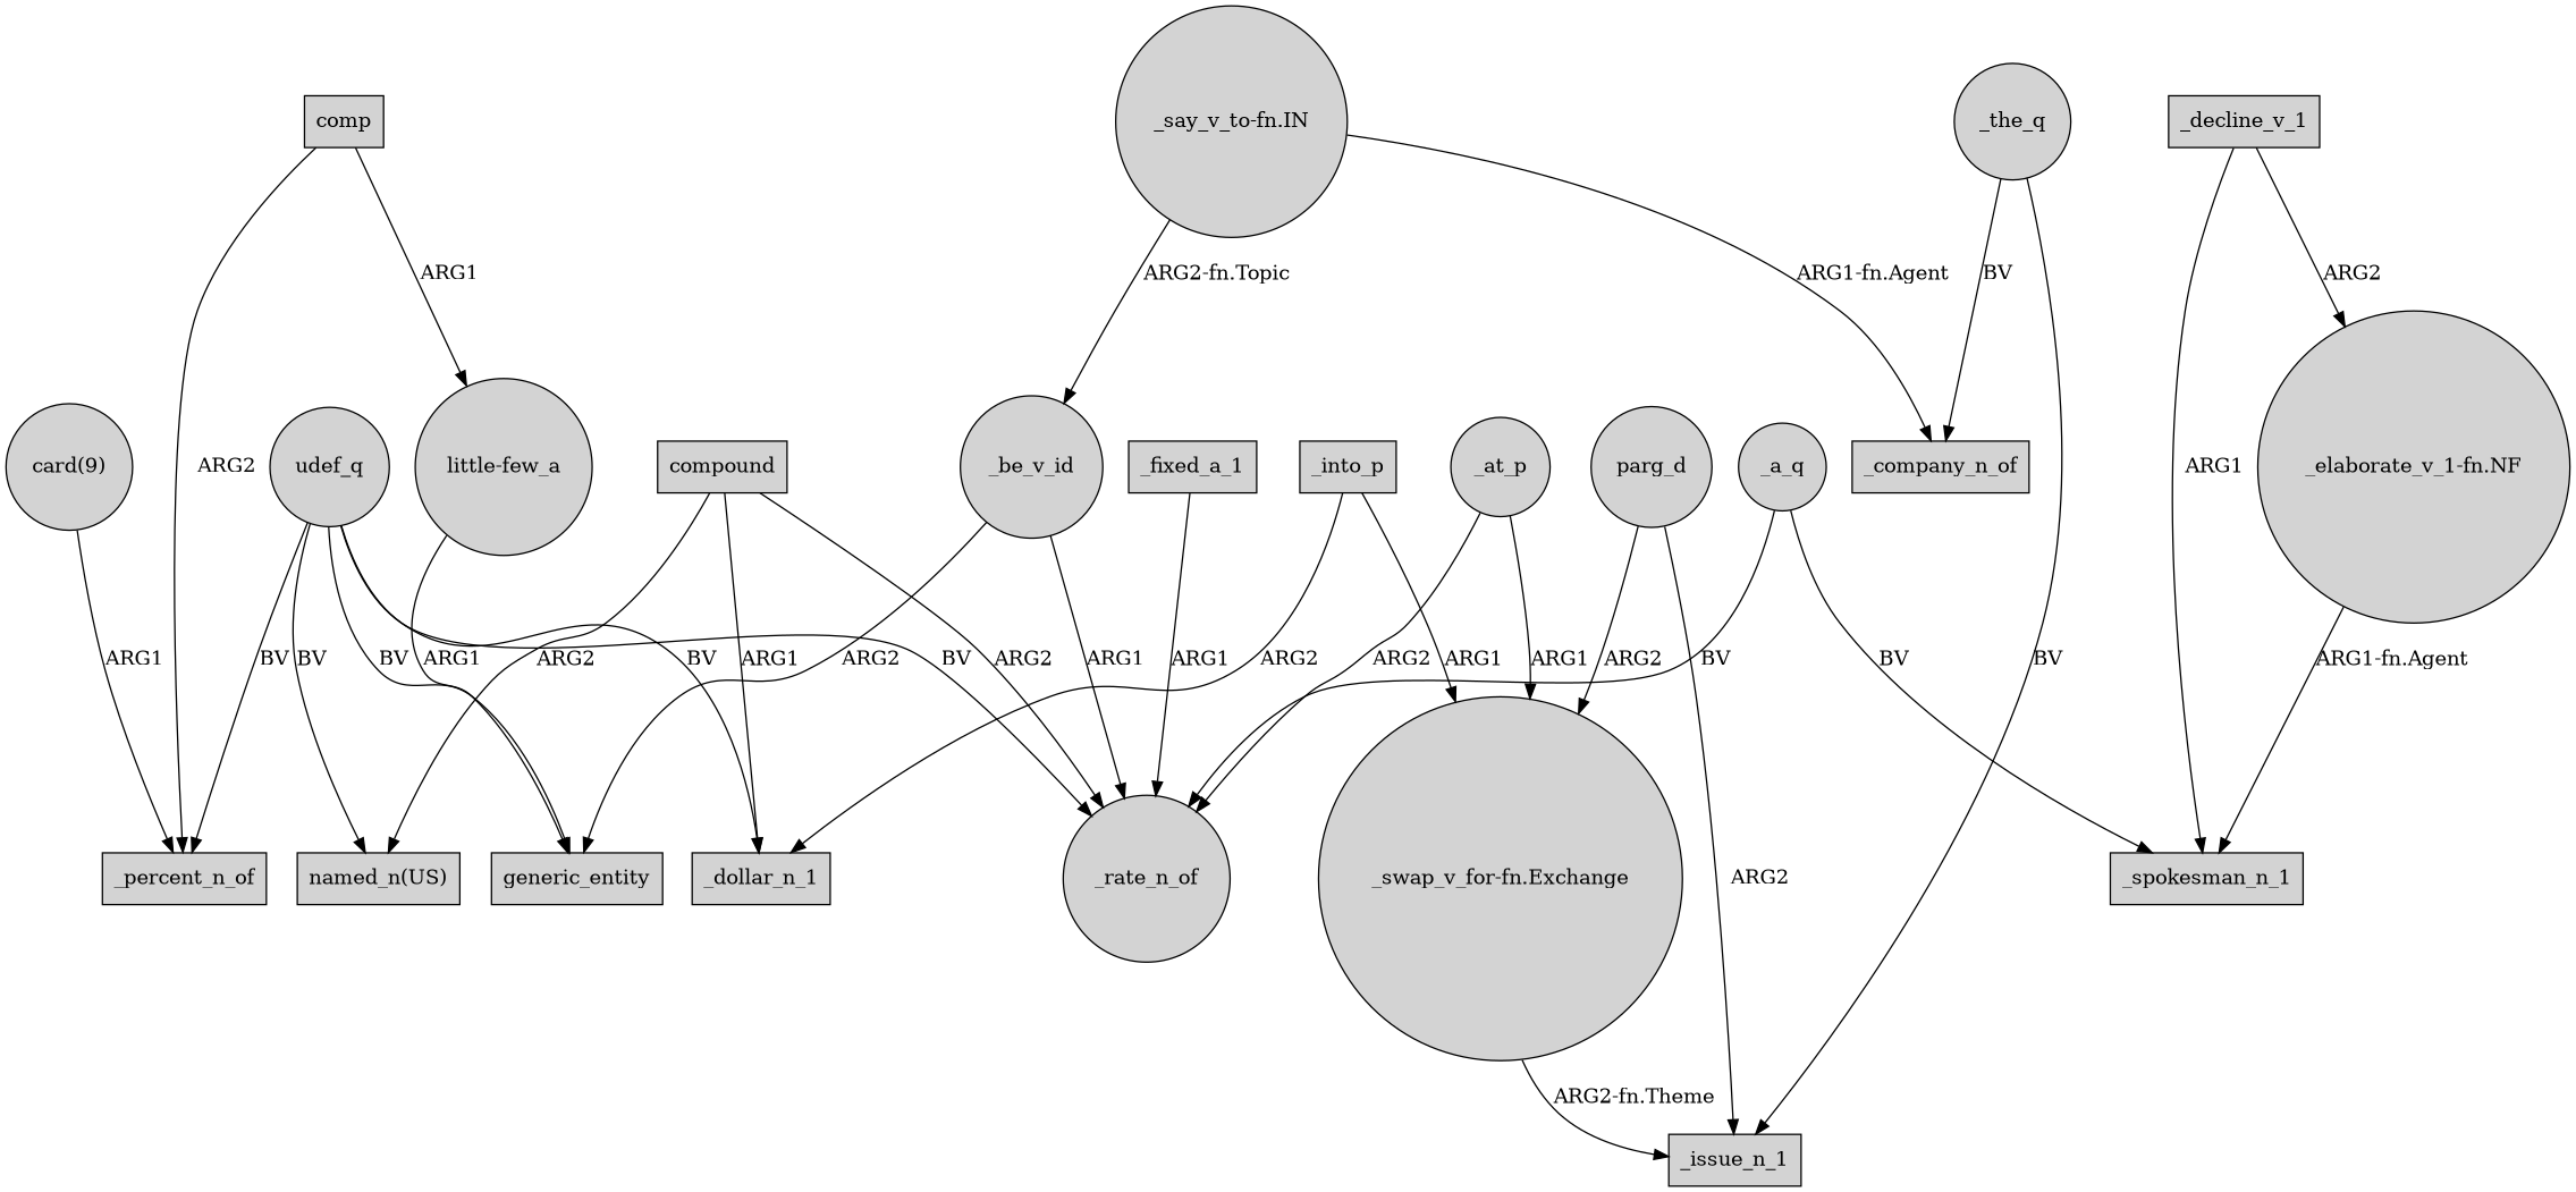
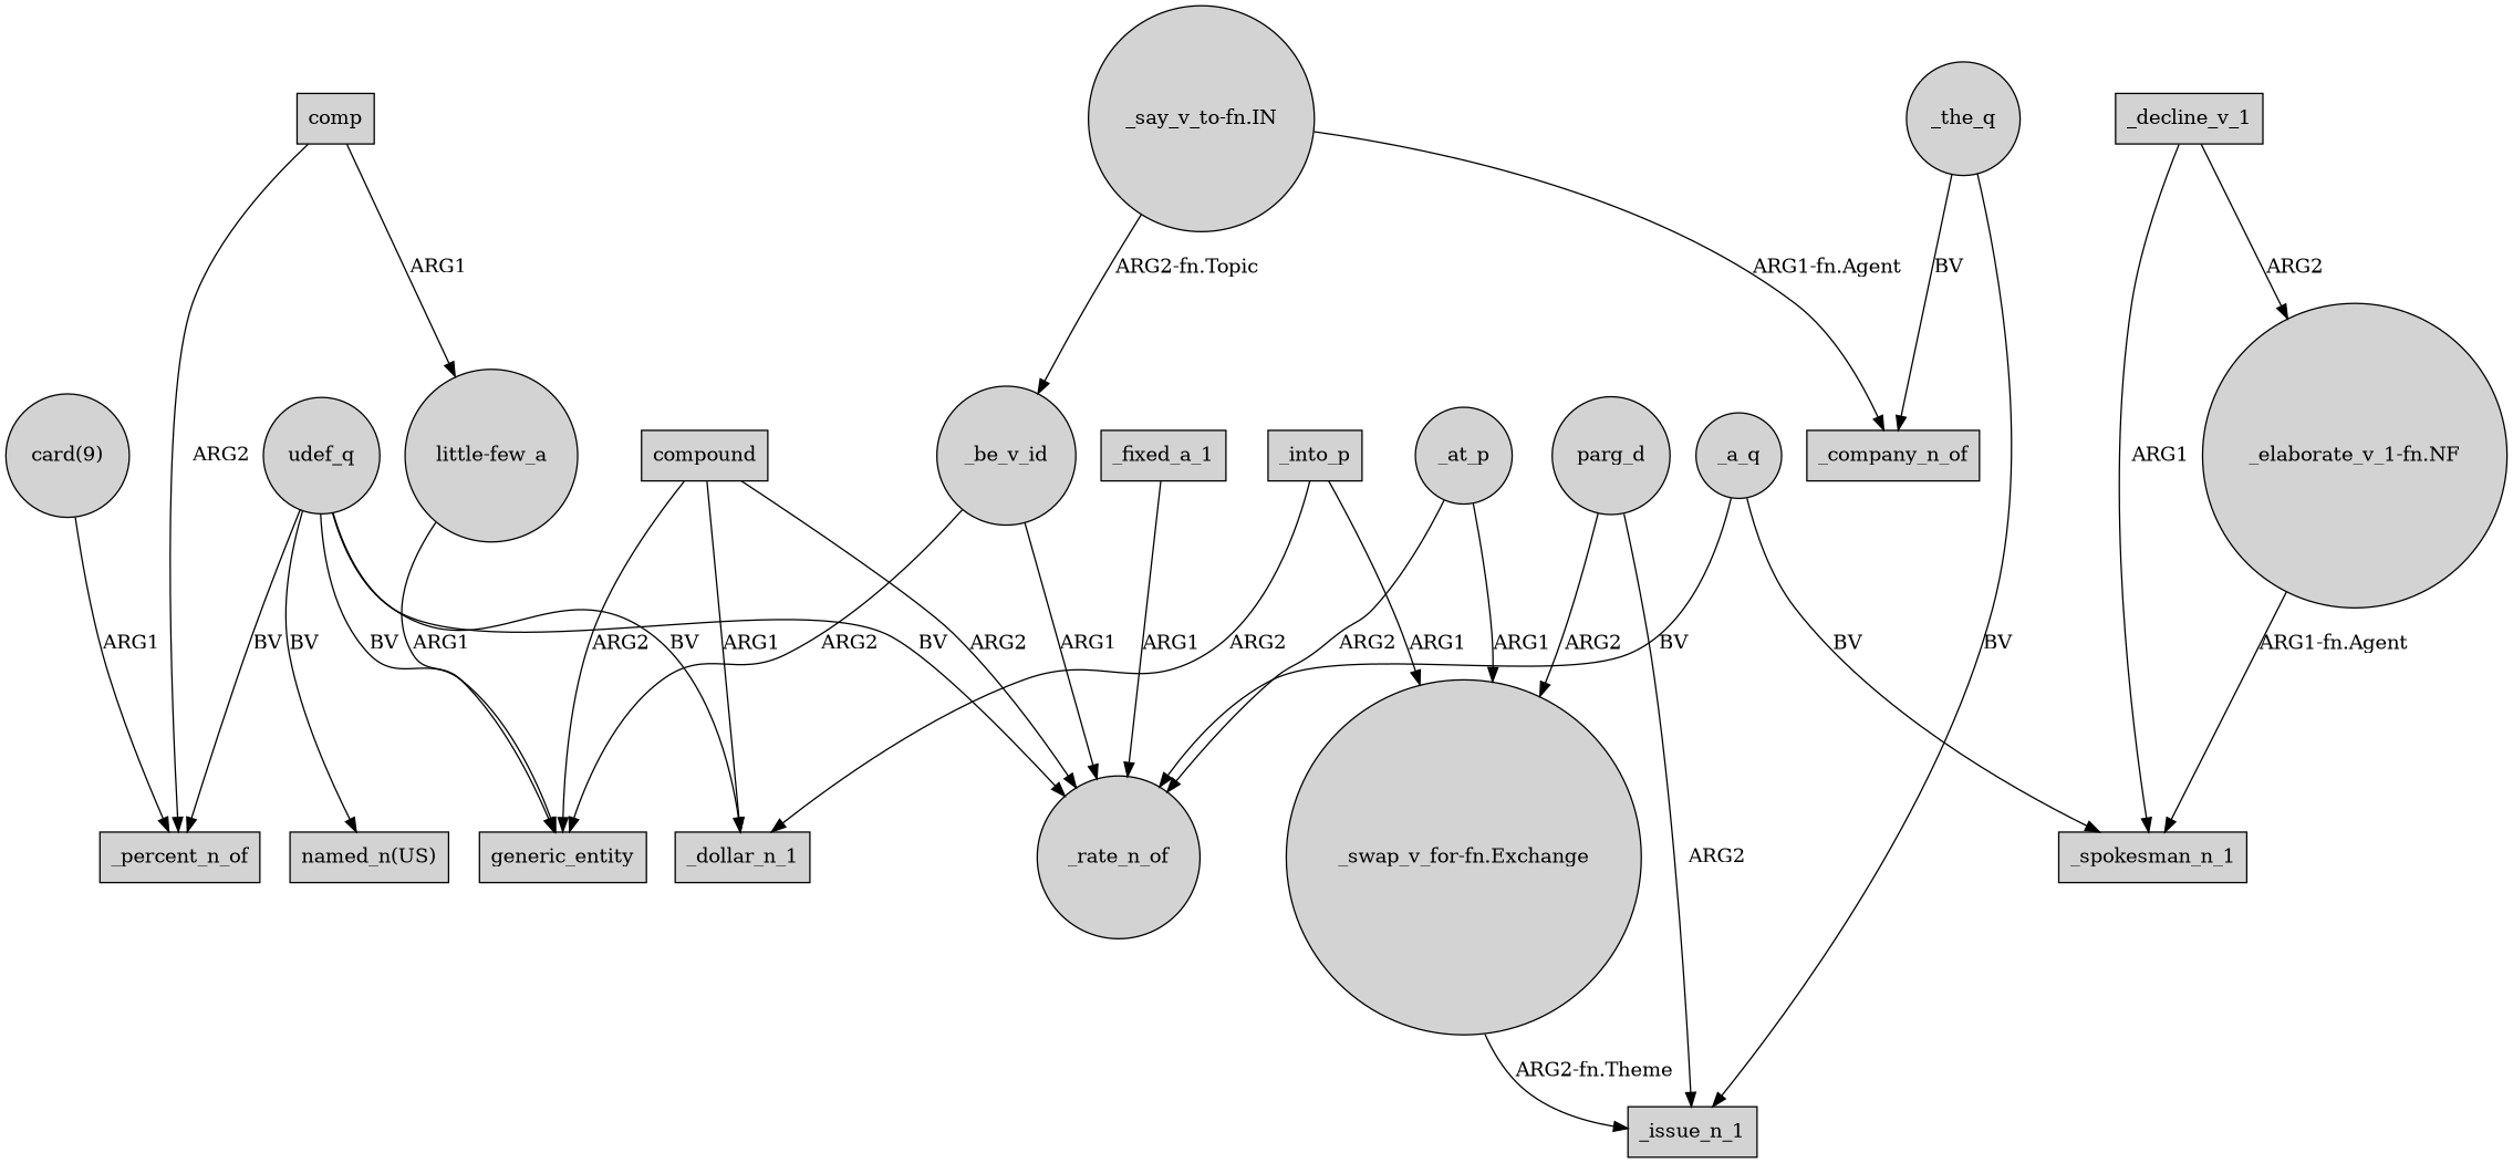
  digraph {
    fontname="DejaVu Serif"
    node [fontname="DejaVu Serif" shape=box style=filled]
    edge [fontname="DejaVu Serif"]
    _percent_n_of
    "card(9)" [shape=circle]
    udef_q [shape=circle]
    "named_n(US)"
    generic_entity
    _rate_n_of [shape=circle]
    _dollar_n_1
    _at_p [shape=circle]
    "_swap_v_for-fn.Exchange" [shape=circle]
    _issue_n_1
    _into_p
    comp
    "little-few_a" [shape=circle]
    _spokesman_n_1
    "_elaborate_v_1-fn.NF" [shape=circle]
    parg_d [shape=circle]
    _fixed_a_1
    _a_q [shape=circle]
    _the_q [shape=circle]
    _company_n_of
    compound
    _be_v_id [shape=circle]
    "_say_v_to-fn.IN" [shape=circle]
    _decline_v_1
    "card(9)" -> _percent_n_of [label=ARG1]
    udef_q -> _percent_n_of [label=BV]
    udef_q -> "named_n(US)" [label=BV]
    udef_q -> generic_entity [label=BV]
    udef_q -> _rate_n_of [label=BV]
    udef_q -> _dollar_n_1 [label=BV]
    _at_p -> _rate_n_of [label=ARG2]
    _at_p -> "_swap_v_for-fn.Exchange" [label=ARG1]
    "_swap_v_for-fn.Exchange" -> _issue_n_1 [label="ARG2-fn.Theme"]
    _into_p -> _dollar_n_1 [label=ARG2]
    _into_p -> "_swap_v_for-fn.Exchange" [label=ARG1]
    comp -> _percent_n_of [label=ARG2]
    comp -> "little-few_a" [label=ARG1]
    "little-few_a" -> generic_entity [label=ARG1]
    "_elaborate_v_1-fn.NF" -> _spokesman_n_1 [label="ARG1-fn.Agent"]
    parg_d -> "_swap_v_for-fn.Exchange" [label=ARG2]
    parg_d -> _issue_n_1 [label=ARG2]
    _fixed_a_1 -> _rate_n_of [label=ARG1]
    _a_q -> _rate_n_of [label=BV]
    _a_q -> _spokesman_n_1 [label=BV]
    _the_q -> _issue_n_1 [label=BV]
    _the_q -> _company_n_of [label=BV]
-   compound -> "named_n(US)" [label=ARG2]
+   compound -> generic_entity [label=ARG2]
    compound -> _rate_n_of [label=ARG2]
    compound -> _dollar_n_1 [label=ARG1]
    _be_v_id -> generic_entity [label=ARG2]
    _be_v_id -> _rate_n_of [label=ARG1]
    "_say_v_to-fn.IN" -> _company_n_of [label="ARG1-fn.Agent"]
    "_say_v_to-fn.IN" -> _be_v_id [label="ARG2-fn.Topic"]
    _decline_v_1 -> _spokesman_n_1 [label=ARG1]
    _decline_v_1 -> "_elaborate_v_1-fn.NF" [label=ARG2]
  }
